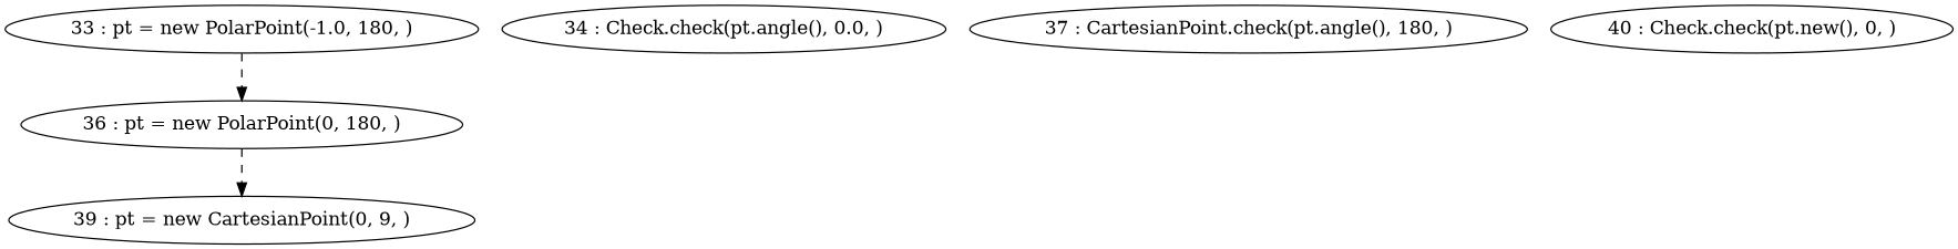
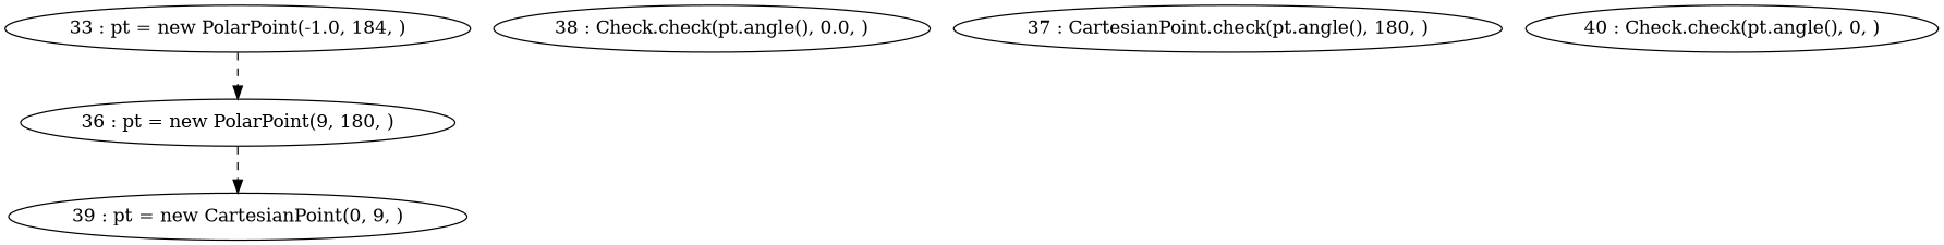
  digraph {
    edge [style=dashed]
-   "33 : pt = new PolarPoint(-1.0, 180, )"
-   "36 : pt = new PolarPoint(0, 180, )"
+   "33 : pt = new PolarPoint(-1.0, 180, )" [label="33 : pt = new PolarPoint(-1.0, 184, )"]
+   "36 : pt = new PolarPoint(0, 180, )" [label="36 : pt = new PolarPoint(9, 180, )"]
    n3 [label="39 : pt = new CartesianPoint(0, 9, )"]
-   "34 : Check.check(pt.angle(), 0.0, )"
+   "34 : Check.check(pt.angle(), 0.0, )" [label="38 : Check.check(pt.angle(), 0.0, )"]
    n5 [label="37 : CartesianPoint.check(pt.angle(), 180, )"]
-   "40 : Check.check(pt.angle(), 0, )" [label="40 : Check.check(pt.new(), 0, )"]
+   "40 : Check.check(pt.angle(), 0, )"
    "33 : pt = new PolarPoint(-1.0, 180, )" -> "36 : pt = new PolarPoint(0, 180, )"
    "36 : pt = new PolarPoint(0, 180, )" -> n3
  }
